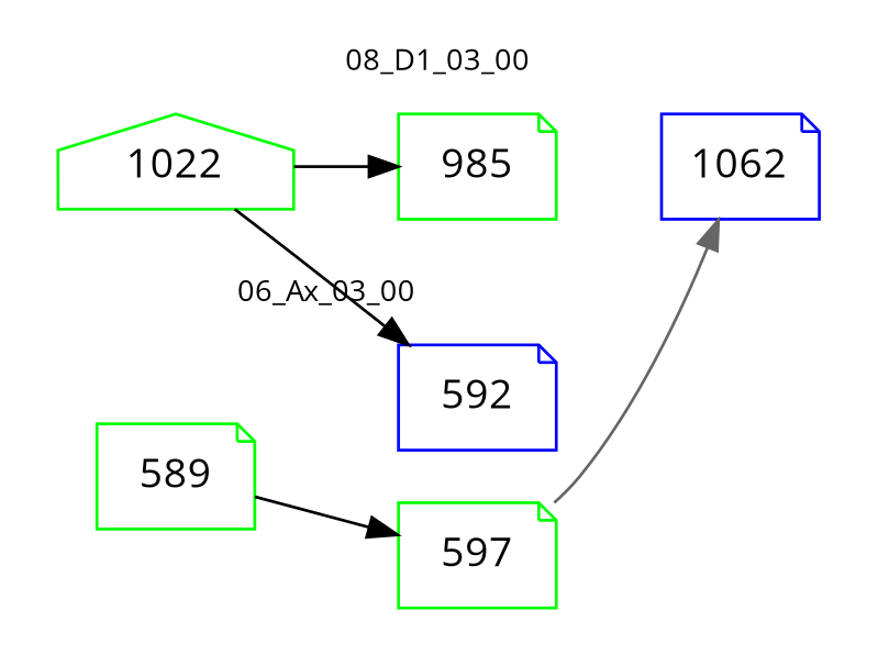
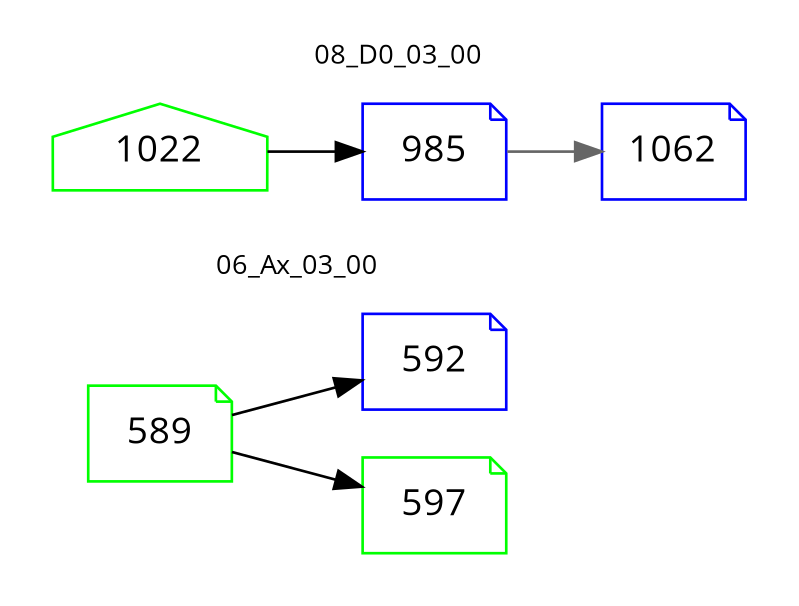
  digraph {
    fontname="Open Sans"
    rankdir=LR
    node [color=green fontname="Open Sans" shape=note]
    edge [color=black fontname="Open Sans"]
    n1 [label=597]
    n2 [label=589]
    n3 [color=blue label=592]
    n4 [label=1022 shape=house]
-   n5 [label=985]
+   n5 [color=blue label=985]
    n6 [color=blue label=1062]
    subgraph cluster_1 {
      color=white
      fontsize=10
      label="06_Ax_03_00"
      n1
      n2
      n3
    }
    subgraph cluster_2 {
      color=white
      fontsize=10
-     label="08_D1_03_00"
+     label="08_D0_03_00"
      n4
      n5
      n6
    }
    n2 -> n1
-   n4 -> n3
+   n2 -> n3
    n4 -> n5
-   n1 -> n6 [color=gray40]
+   n5 -> n6 [color=gray40]
  }
